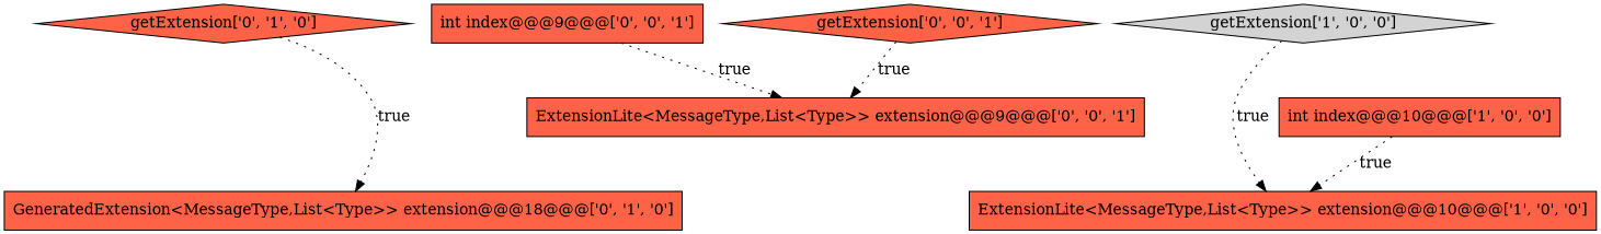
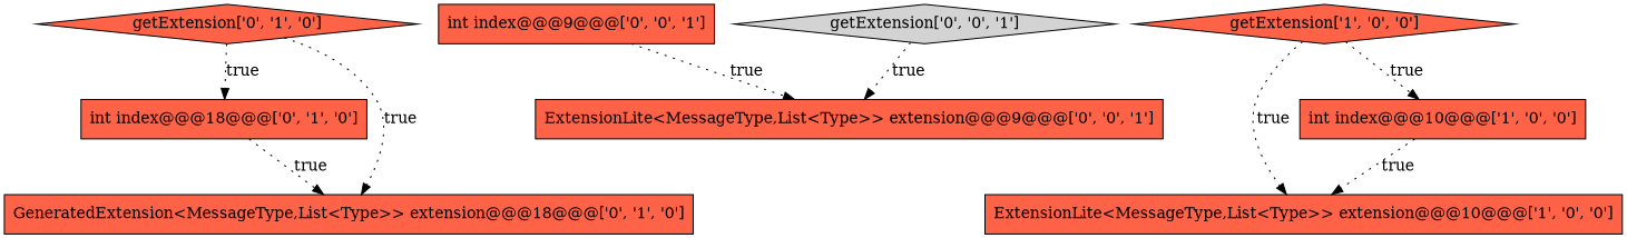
  digraph {
    node [fillcolor=tomato shape=box style=filled]
    edge [style=dotted]
+   n1 [label="int index@@@18@@@['0', '1', '0']"]
    n2 [label="GeneratedExtension<MessageType,List<Type>> extension@@@18@@@['0', '1', '0']"]
    n3 [label="int index@@@9@@@['0', '0', '1']"]
    n4 [label="ExtensionLite<MessageType,List<Type>> extension@@@9@@@['0', '0', '1']"]
    n5 [label="getExtension['0', '1', '0']" shape=diamond]
    n6 [label="ExtensionLite<MessageType,List<Type>> extension@@@10@@@['1', '0', '0']"]
    n7 [label="int index@@@10@@@['1', '0', '0']"]
-   n8 [fillcolor=lightgray label="getExtension['1', '0', '0']" shape=diamond]
-   n9 [label="getExtension['0', '0', '1']" shape=diamond]
+   n8 [label="getExtension['1', '0', '0']" shape=diamond]
+   n9 [fillcolor=lightgray label="getExtension['0', '0', '1']" shape=diamond]
+   n1 -> n2 [label=true]
    n3 -> n4 [label=true]
+   n5 -> n1 [label=true]
    n5 -> n2 [label=true]
    n7 -> n6 [label=true]
    n8 -> n6 [label=true]
+   n8 -> n7 [label=true]
    n9 -> n4 [label=true]
  }
